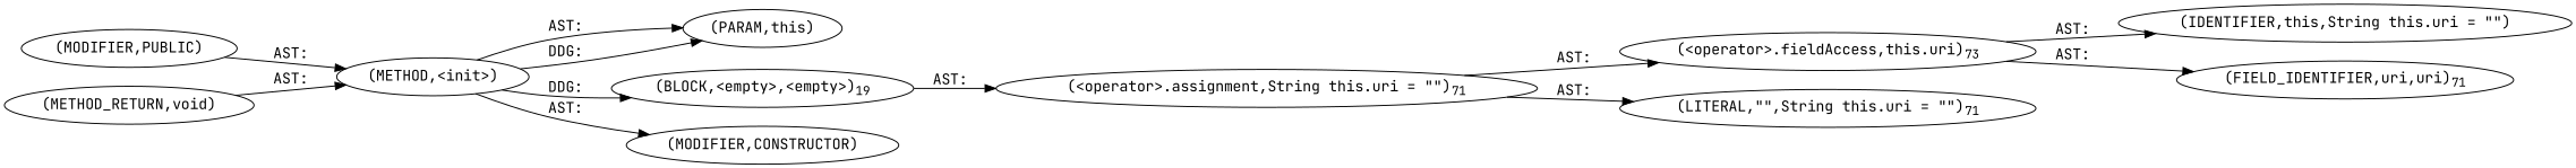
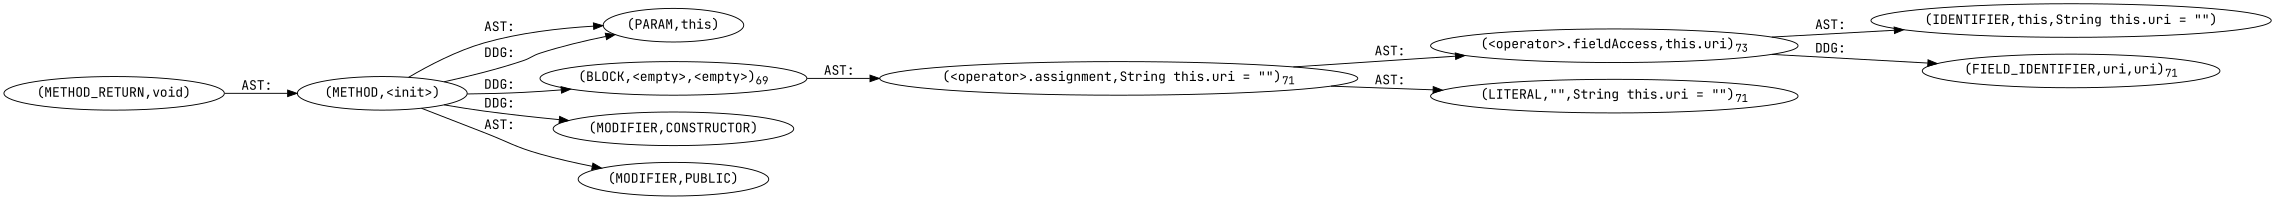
  digraph {
    fontname="JetBrains Mono"
    rankdir=LR
    node [fontname="JetBrains Mono"]
    edge [fontname="JetBrains Mono"]
    n1 [label=<(METHOD,&lt;init&gt;)>]
    n2 [label=<(PARAM,this)>]
-   n3 [label=<(BLOCK,&lt;empty&gt;,&lt;empty&gt;)<SUB>19</SUB>>]
+   n3 [label=<(BLOCK,&lt;empty&gt;,&lt;empty&gt;)<SUB>69</SUB>>]
    n4 [label=<(MODIFIER,CONSTRUCTOR)>]
    n5 [label=<(MODIFIER,PUBLIC)>]
    n6 [label=<(&lt;operator&gt;.assignment,String this.uri = &quot;&quot;)<SUB>71</SUB>>]
    n7 [label=<(METHOD_RETURN,void)>]
    n8 [label=<(&lt;operator&gt;.fieldAccess,this.uri)<SUB>73</SUB>>]
    n9 [label=<(LITERAL,&quot;&quot;,String this.uri = &quot;&quot;)<SUB>71</SUB>>]
    n10 [label=<(IDENTIFIER,this,String this.uri = &quot;&quot;)>]
    n11 [label=<(FIELD_IDENTIFIER,uri,uri)<SUB>71</SUB>>]
    n1 -> n2 [label="AST: "]
    n1 -> n2 [label="DDG: "]
    n1 -> n3 [label="DDG: "]
-   n1 -> n4 [label="AST: "]
-   n5 -> n1 [label="AST: "]
+   n1 -> n4 [label="DDG: "]
+   n1 -> n5 [label="AST: "]
    n3 -> n6 [label="AST: "]
    n6 -> n8 [label="AST: "]
    n6 -> n9 [label="AST: "]
    n7 -> n1 [label="AST: "]
    n8 -> n10 [label="AST: "]
-   n8 -> n11 [label="AST: "]
+   n8 -> n11 [label="DDG: "]
  }
